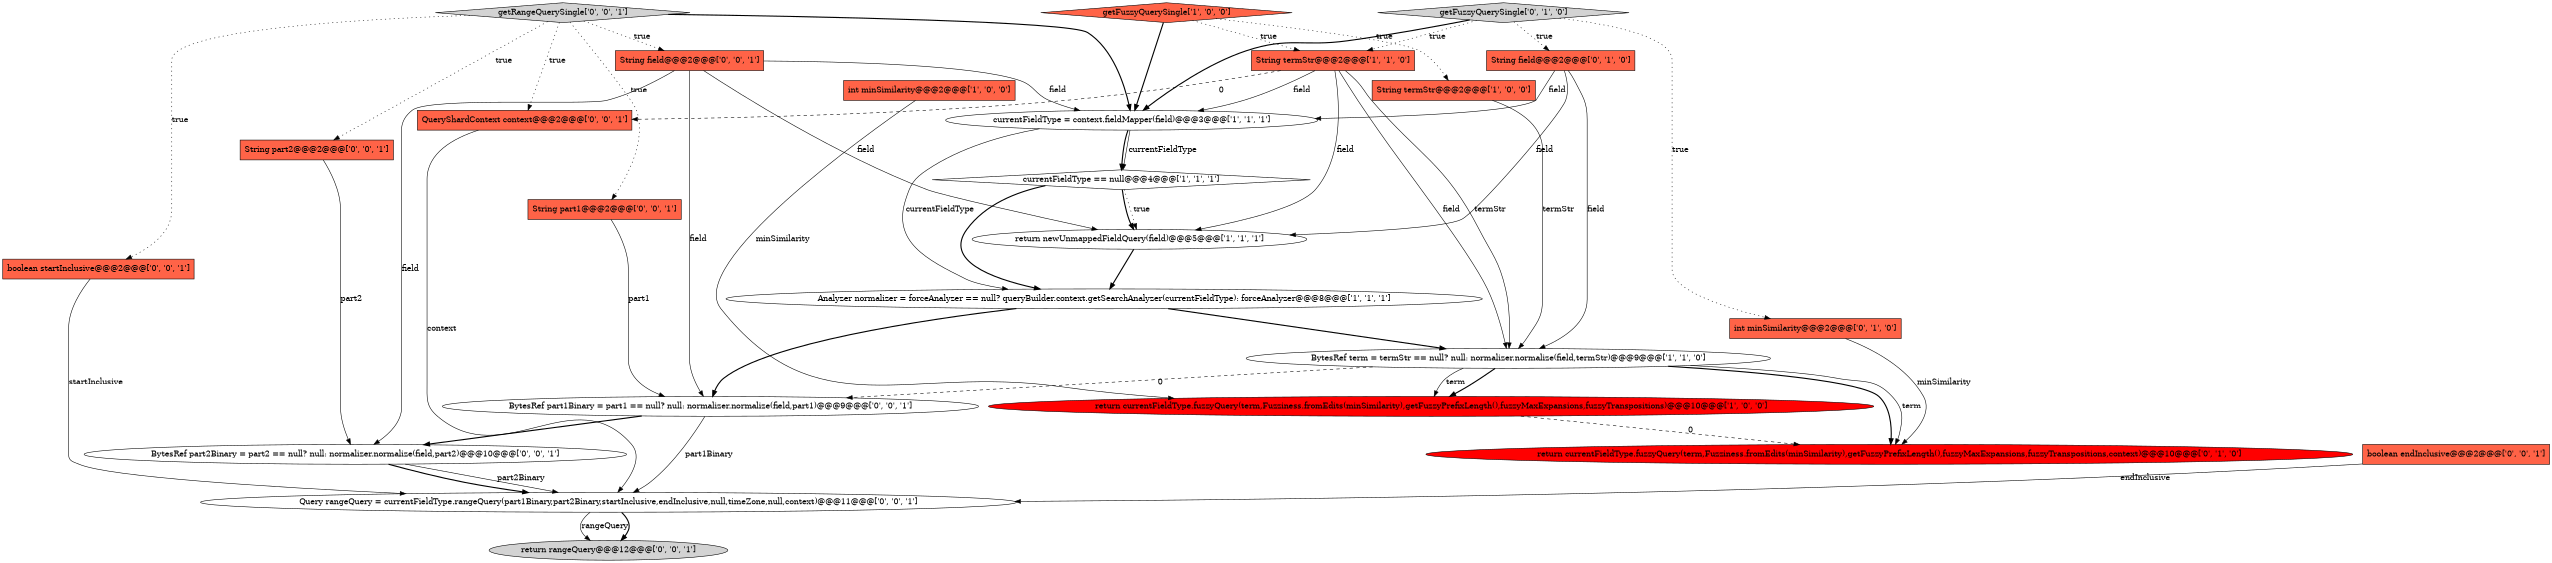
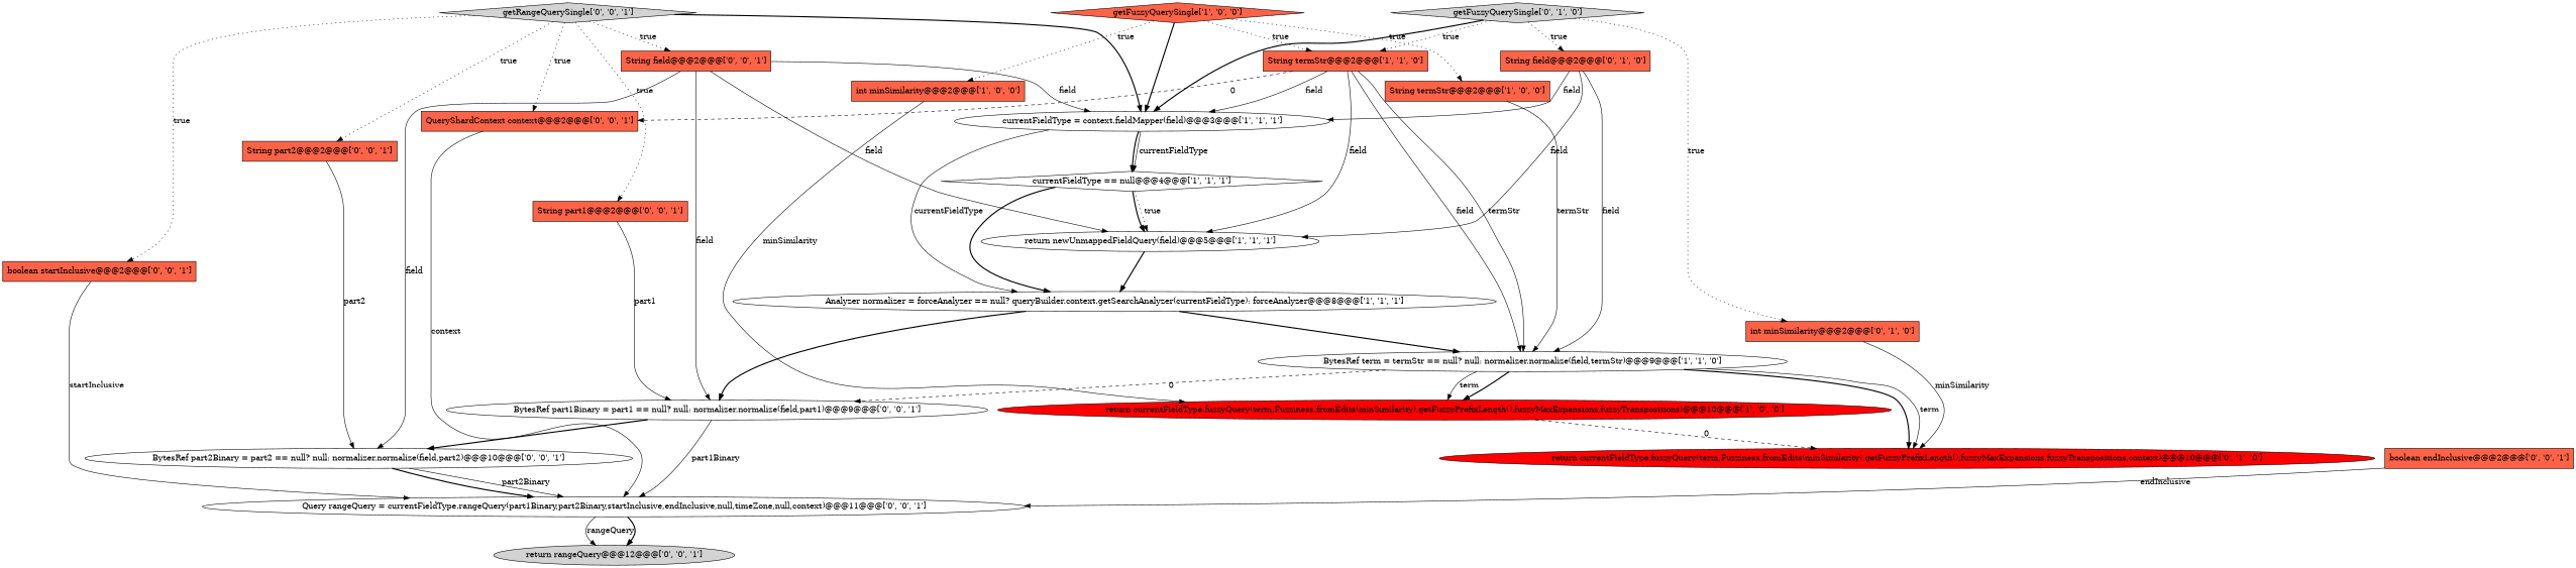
  digraph {
    node [fillcolor=tomato shape=box style=filled]
    edge [style=solid]
    n1 [label="String termStr@@@2@@@['1', '0', '0']"]
    n2 [fillcolor=white label="BytesRef term = termStr == null? null: normalizer.normalize(field,termStr)@@@9@@@['1', '1', '0']" shape=ellipse]
    n3 [fillcolor=white label="BytesRef part1Binary = part1 == null? null: normalizer.normalize(field,part1)@@@9@@@['0', '0', '1']" shape=ellipse]
    n4 [fillcolor=red label="return currentFieldType.fuzzyQuery(term,Fuzziness.fromEdits(minSimilarity),getFuzzyPrefixLength(),fuzzyMaxExpansions,fuzzyTranspositions,context)@@@10@@@['0', '1', '0']" shape=ellipse]
    n5 [fillcolor=red label="return currentFieldType.fuzzyQuery(term,Fuzziness.fromEdits(minSimilarity),getFuzzyPrefixLength(),fuzzyMaxExpansions,fuzzyTranspositions)@@@10@@@['1', '0', '0']" shape=ellipse]
    n6 [label="String termStr@@@2@@@['1', '1', '0']"]
    n7 [fillcolor=white label="return newUnmappedFieldQuery(field)@@@5@@@['1', '1', '1']" shape=ellipse]
    n8 [fillcolor=white label="currentFieldType = context.fieldMapper(field)@@@3@@@['1', '1', '1']" shape=ellipse]
    n9 [label="QueryShardContext context@@@2@@@['0', '0', '1']"]
    n10 [fillcolor=white label="Analyzer normalizer = forceAnalyzer == null? queryBuilder.context.getSearchAnalyzer(currentFieldType): forceAnalyzer@@@8@@@['1', '1', '1']" shape=ellipse]
    n11 [fillcolor=white label="currentFieldType == null@@@4@@@['1', '1', '1']" shape=diamond]
    n12 [fillcolor=white label="Query rangeQuery = currentFieldType.rangeQuery(part1Binary,part2Binary,startInclusive,endInclusive,null,timeZone,null,context)@@@11@@@['0', '0', '1']" shape=ellipse]
    n13 [label="String field@@@2@@@['0', '0', '1']"]
    n14 [fillcolor=white label="BytesRef part2Binary = part2 == null? null: normalizer.normalize(field,part2)@@@10@@@['0', '0', '1']" shape=ellipse]
    n15 [label="int minSimilarity@@@2@@@['0', '1', '0']"]
    n16 [label="String field@@@2@@@['0', '1', '0']"]
    n17 [fillcolor=lightgray label="return rangeQuery@@@12@@@['0', '0', '1']" shape=ellipse]
    n18 [fillcolor=lightgray label="getRangeQuerySingle['0', '0', '1']" shape=diamond]
    n19 [label="String part1@@@2@@@['0', '0', '1']"]
    n20 [label="String part2@@@2@@@['0', '0', '1']"]
    n21 [label="boolean startInclusive@@@2@@@['0', '0', '1']"]
    n22 [label="boolean endInclusive@@@2@@@['0', '0', '1']"]
    n23 [fillcolor=lightgray label="getFuzzyQuerySingle['0', '1', '0']" shape=diamond]
    n24 [label="getFuzzyQuerySingle['1', '0', '0']" shape=diamond]
    n25 [label="int minSimilarity@@@2@@@['1', '0', '0']"]
    n1 -> n2 [label=termStr]
    n2 -> n3 [label=0 style=dashed]
    n2 -> n4 [style=bold]
    n2 -> n4 [label=term]
    n2 -> n5 [style=bold]
    n2 -> n5 [label=term]
    n3 -> n12 [label=part1Binary]
    n3 -> n14 [style=bold]
    n5 -> n4 [label=0 style=dashed]
    n6 -> n2 [label=termStr]
    n6 -> n2 [label=field]
    n6 -> n7 [label=field]
    n6 -> n8 [label=field]
    n6 -> n9 [label=0 style=dashed]
    n7 -> n10 [style=bold]
    n8 -> n10 [label=currentFieldType]
    n8 -> n11 [style=bold]
    n8 -> n11 [label=currentFieldType]
    n9 -> n12 [label=context]
    n10 -> n2 [style=bold]
    n10 -> n3 [style=bold]
    n11 -> n7 [style=bold]
    n11 -> n7 [label=true style=dotted]
    n11 -> n10 [style=bold]
    n12 -> n17 [label=rangeQuery]
    n12 -> n17 [style=bold]
    n13 -> n3 [label=field]
    n13 -> n7 [label=field]
    n13 -> n8 [label=field]
    n13 -> n14 [label=field]
    n14 -> n12 [label=part2Binary]
    n14 -> n12 [style=bold]
    n15 -> n4 [label=minSimilarity]
    n16 -> n2 [label=field]
    n16 -> n7 [label=field]
    n16 -> n8 [label=field]
    n18 -> n8 [style=bold]
    n18 -> n9 [label=true style=dotted]
    n18 -> n13 [label=true style=dotted]
    n18 -> n19 [label=true style=dotted]
    n18 -> n20 [label=true style=dotted]
    n18 -> n21 [label=true style=dotted]
    n19 -> n3 [label=part1]
    n20 -> n14 [label=part2]
    n21 -> n12 [label=startInclusive]
    n22 -> n12 [label=endInclusive]
    n23 -> n6 [label=true style=dotted]
    n23 -> n8 [style=bold]
    n23 -> n15 [label=true style=dotted]
    n23 -> n16 [label=true style=dotted]
    n24 -> n1 [label=true style=dotted]
    n24 -> n6 [label=true style=dotted]
    n24 -> n8 [style=bold]
+   n24 -> n25 [label=true style=dotted]
    n25 -> n5 [label=minSimilarity]
  }
